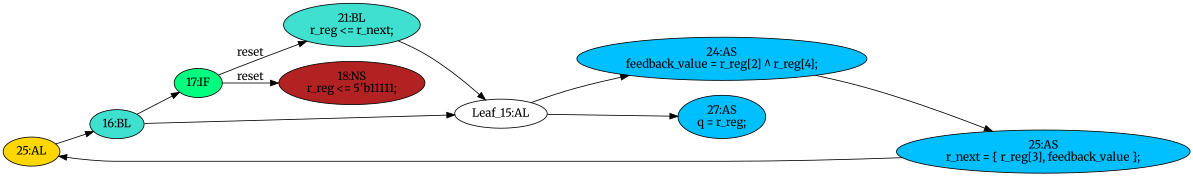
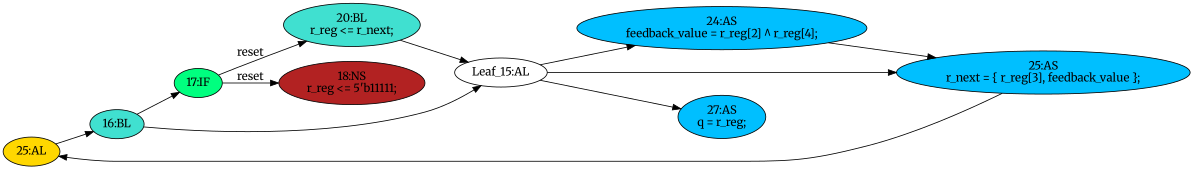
  strict digraph {
    fontname=Merriweather
    rankdir=LR
    node [fillcolor=deepskyblue fontname=Merriweather statements="[]" style=filled typ=Assign]
    edge [fontname=Merriweather]
    n1 [ast="<pyverilog.vparser.ast.Always object at 0x7fda49da3790>" clk_sens=True fillcolor=gold label="25:AL" sens="['clk', 'reset']" typ=Always use_var="['reset', 'r_next']"]
    n2 [ast="<pyverilog.vparser.ast.Block object at 0x7fda49da33d0>" fillcolor=turquoise label="16:BL" typ=Block]
    n3 [ast="<pyverilog.vparser.ast.IfStatement object at 0x7fda49da3ed0>" fillcolor=springgreen label="17:IF" typ=IfStatement]
    n4 [def_var="['r_reg']" label="Leaf_15:AL" fillcolor="" statements="" style="" typ=""]
-   n5 [ast="<pyverilog.vparser.ast.Block object at 0x7fda49da3210>" fillcolor=turquoise label="21:BL\nr_reg <= r_next;" statements="[<pyverilog.vparser.ast.NonblockingSubstitution object at 0x7fda49d4e4d0>]" typ=Block]
+   n5 [ast="<pyverilog.vparser.ast.Block object at 0x7fda49da3210>" fillcolor=turquoise label="20:BL\nr_reg <= r_next;" statements="[<pyverilog.vparser.ast.NonblockingSubstitution object at 0x7fda49d4e4d0>]" typ=Block]
    n6 [ast="<pyverilog.vparser.ast.NonblockingSubstitution object at 0x7fda49da3890>" fillcolor=firebrick label="18:NS\nr_reg <= 5'b11111;" statements="[<pyverilog.vparser.ast.NonblockingSubstitution object at 0x7fda49da3890>]" typ=NonblockingSubstitution]
    n7 [ast="<pyverilog.vparser.ast.Assign object at 0x7fda49db1650>" def_var="['feedback_value']" label="24:AS\nfeedback_value = r_reg[2] ^ r_reg[4];" use_var="['r_reg', 'r_reg']"]
    n8 [ast="<pyverilog.vparser.ast.Assign object at 0x7fda49da6d10>" def_var="['r_next']" label="25:AS\nr_next = { r_reg[3], feedback_value };" use_var="['r_reg', 'feedback_value']"]
    n9 [ast="<pyverilog.vparser.ast.Assign object at 0x7fda49da6550>" def_var="['q']" label="27:AS\nq = r_reg;" use_var="['r_reg']"]
    n1 -> n2 [cond="[]" lineno=None]
    n2 -> n3 [cond="[]" lineno=None]
    n2 -> n4 [cond="[]" lineno=None]
    n3 -> n5 [cond="['reset']" label=reset lineno=17]
    n3 -> n6 [cond="['reset']" label=reset lineno=17]
    n4 -> n7
+   n4 -> n8
    n4 -> n9
    n5 -> n4 [cond="[]" lineno=None]
    n7 -> n8
    n8 -> n1
  }
